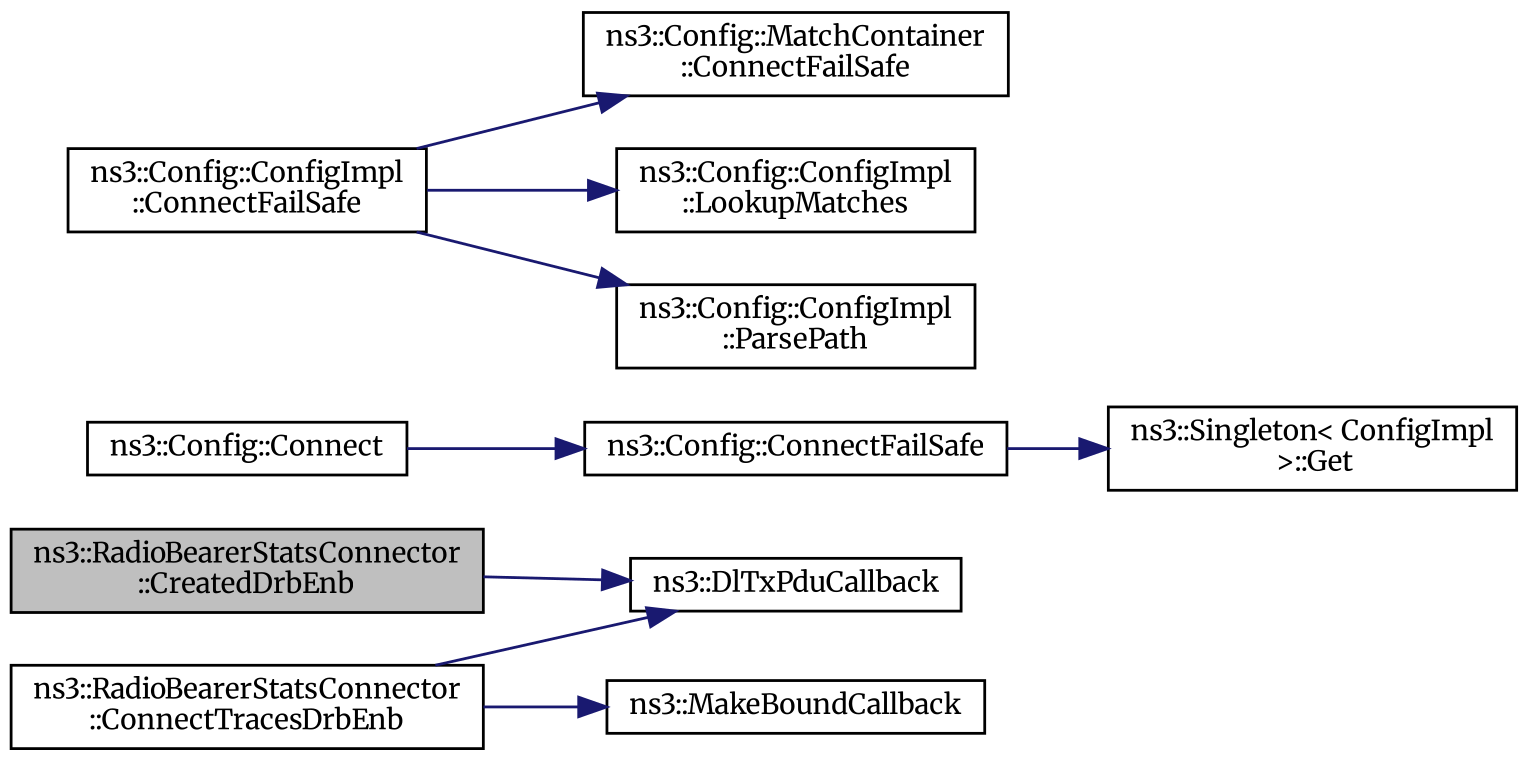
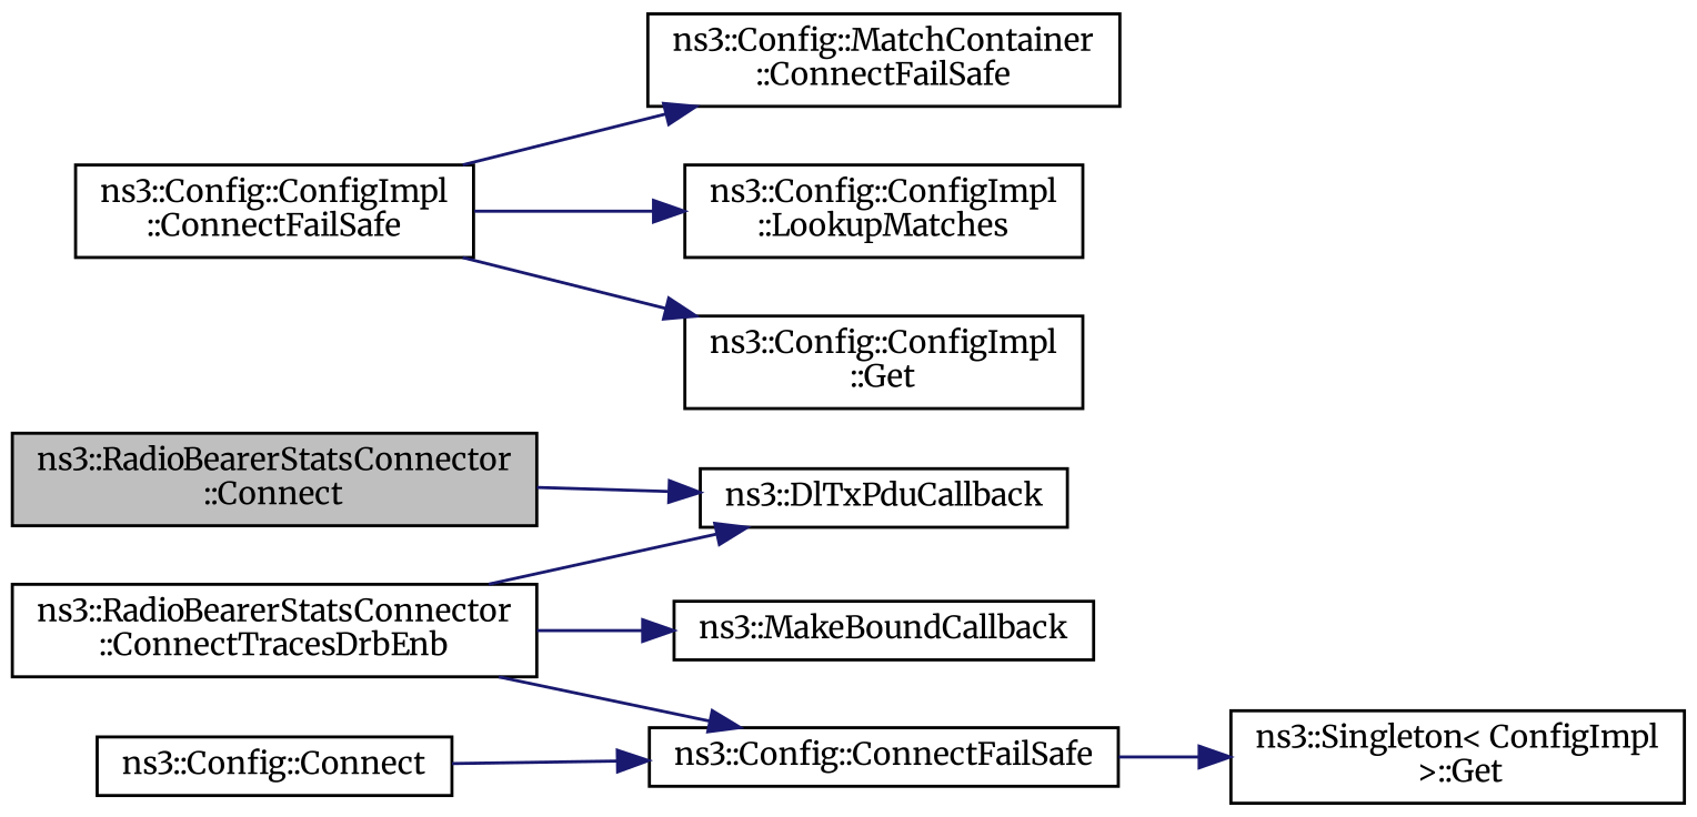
  digraph {
    fontname=Merriweather
    rankdir=LR
    node [color=black fillcolor=white fontname=Merriweather fontsize=10 shape=record style=filled]
    edge [color=midnightblue fontname=Merriweather fontsize=10 labelfontname=Helvetica labelfontsize=10 style=solid]
-   n1 [fillcolor=grey75 fontcolor=black height=0.2 label="ns3::RadioBearerStatsConnector\l::CreatedDrbEnb" width=0.4]
+   n1 [fillcolor=grey75 fontcolor=black height=0.2 label="ns3::RadioBearerStatsConnector\l::Connect" width=0.4]
    n2 [height=0.2 label="ns3::DlTxPduCallback" width=0.4]
    n3 [height=0.2 label="ns3::RadioBearerStatsConnector\l::ConnectTracesDrbEnb" width=0.4]
    n4 [height=0.2 label="ns3::Config::ConnectFailSafe" width=0.4]
    n5 [height=0.2 label="ns3::MakeBoundCallback" width=0.4]
    n6 [height=0.2 label="ns3::Config::Connect" width=0.4]
    n7 [height=0.2 label="ns3::Singleton\< ConfigImpl\l \>::Get" width=0.4]
    n8 [height=0.2 label="ns3::Config::ConfigImpl\l::ConnectFailSafe" width=0.4]
    n9 [height=0.2 label="ns3::Config::MatchContainer\l::ConnectFailSafe" width=0.4]
    n10 [height=0.2 label="ns3::Config::ConfigImpl\l::LookupMatches" width=0.4]
-   n11 [height=0.2 label="ns3::Config::ConfigImpl\l::ParsePath" width=0.4]
+   n11 [height=0.2 label="ns3::Config::ConfigImpl\l::Get" width=0.4]
    n1 -> n2
    n3 -> n2
+   n3 -> n4
    n3 -> n5
    n4 -> n7
    n6 -> n4
    n8 -> n9
    n8 -> n10
    n8 -> n11
  }
